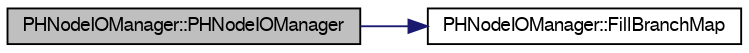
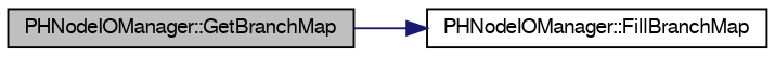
  digraph {
    rankdir=LR
    node [color=black fontname=FreeSans fontsize=10 shape=record]
-   n1 [fillcolor=grey75 fontcolor=black height=0.2 label="PHNodeIOManager::PHNodeIOManager" style=filled width=0.4]
+   n1 [fillcolor=grey75 fontcolor=black height=0.2 label="PHNodeIOManager::GetBranchMap" style=filled width=0.4]
    n2 [height=0.2 label="PHNodeIOManager::FillBranchMap" width=0.4]
    n1 -> n2 [color=midnightblue fontname=FreeSans fontsize=10 labelfontname=FreeSans labelfontsize=10 style=solid]
  }
